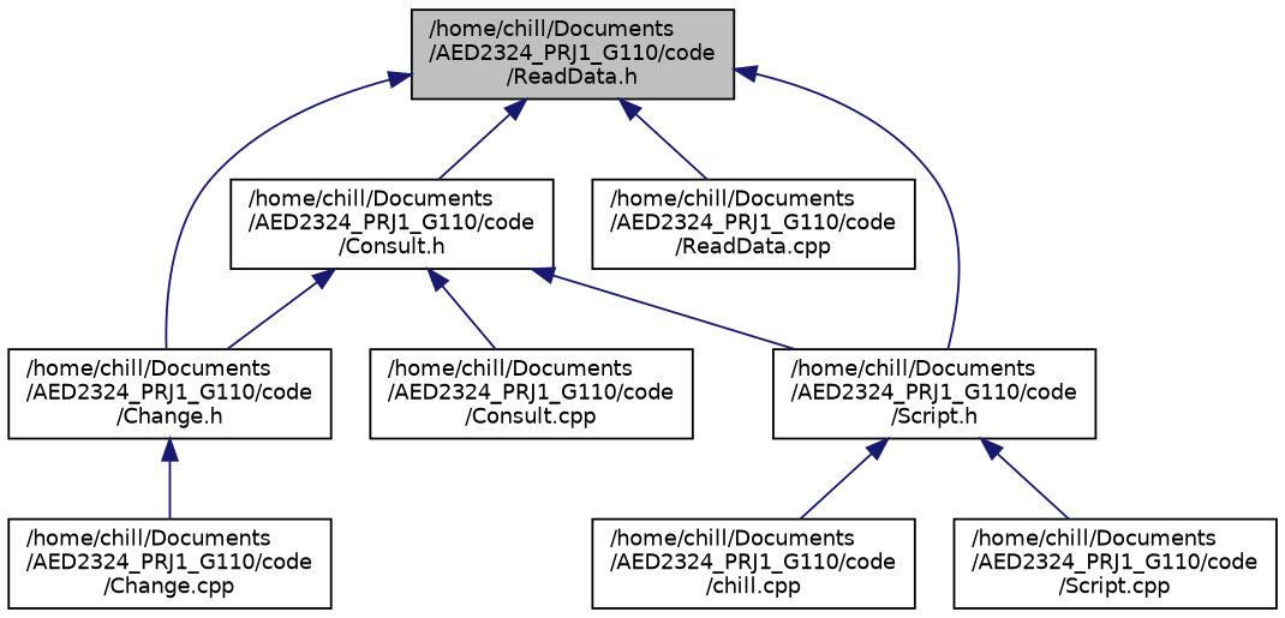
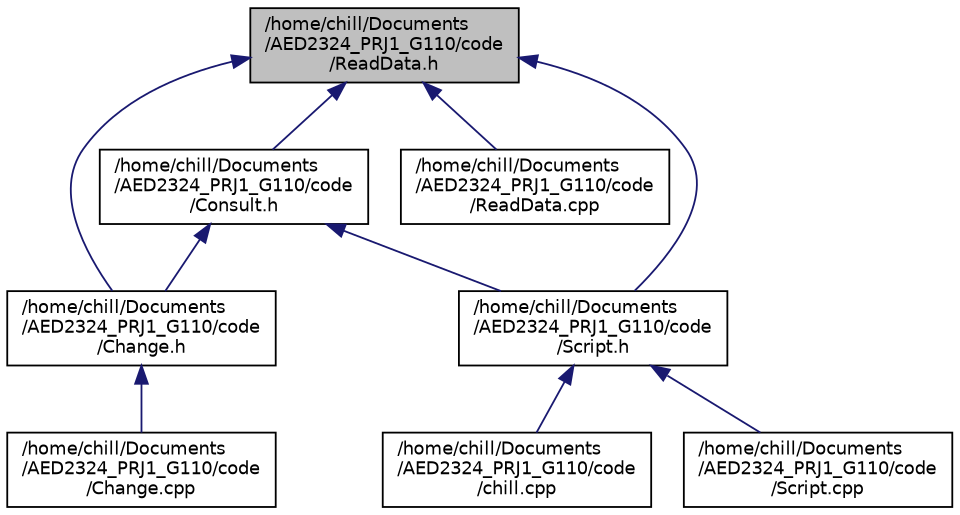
  digraph {
    node [color=black fillcolor=white fontname=Helvetica fontsize=10 shape=record style=filled]
    edge [color=midnightblue dir=back fontname=Helvetica fontsize=10 labelfontname=Helvetica labelfontsize=10 style=solid]
    n1 [fillcolor=grey75 fontcolor=black height=0.2 label="/home/chill/Documents\l/AED2324_PRJ1_G110/code\l/ReadData.h" width=0.4]
    n2 [height=0.2 label="/home/chill/Documents\l/AED2324_PRJ1_G110/code\l/Change.h" width=0.4]
    n3 [height=0.2 label="/home/chill/Documents\l/AED2324_PRJ1_G110/code\l/Consult.h" width=0.4]
    n4 [height=0.2 label="/home/chill/Documents\l/AED2324_PRJ1_G110/code\l/ReadData.cpp" width=0.4]
    n5 [height=0.2 label="/home/chill/Documents\l/AED2324_PRJ1_G110/code\l/Script.h" width=0.4]
    n6 [height=0.2 label="/home/chill/Documents\l/AED2324_PRJ1_G110/code\l/Change.cpp" width=0.4]
-   n7 [height=0.2 label="/home/chill/Documents\l/AED2324_PRJ1_G110/code\l/Consult.cpp" width=0.4]
    n8 [height=0.2 label="/home/chill/Documents\l/AED2324_PRJ1_G110/code\l/chill.cpp" width=0.4]
    n9 [height=0.2 label="/home/chill/Documents\l/AED2324_PRJ1_G110/code\l/Script.cpp" width=0.4]
    n1 -> n2
    n1 -> n3
    n1 -> n4
    n1 -> n5
    n2 -> n6
    n3 -> n2
    n3 -> n5
-   n3 -> n7
    n5 -> n8
    n5 -> n9
  }
